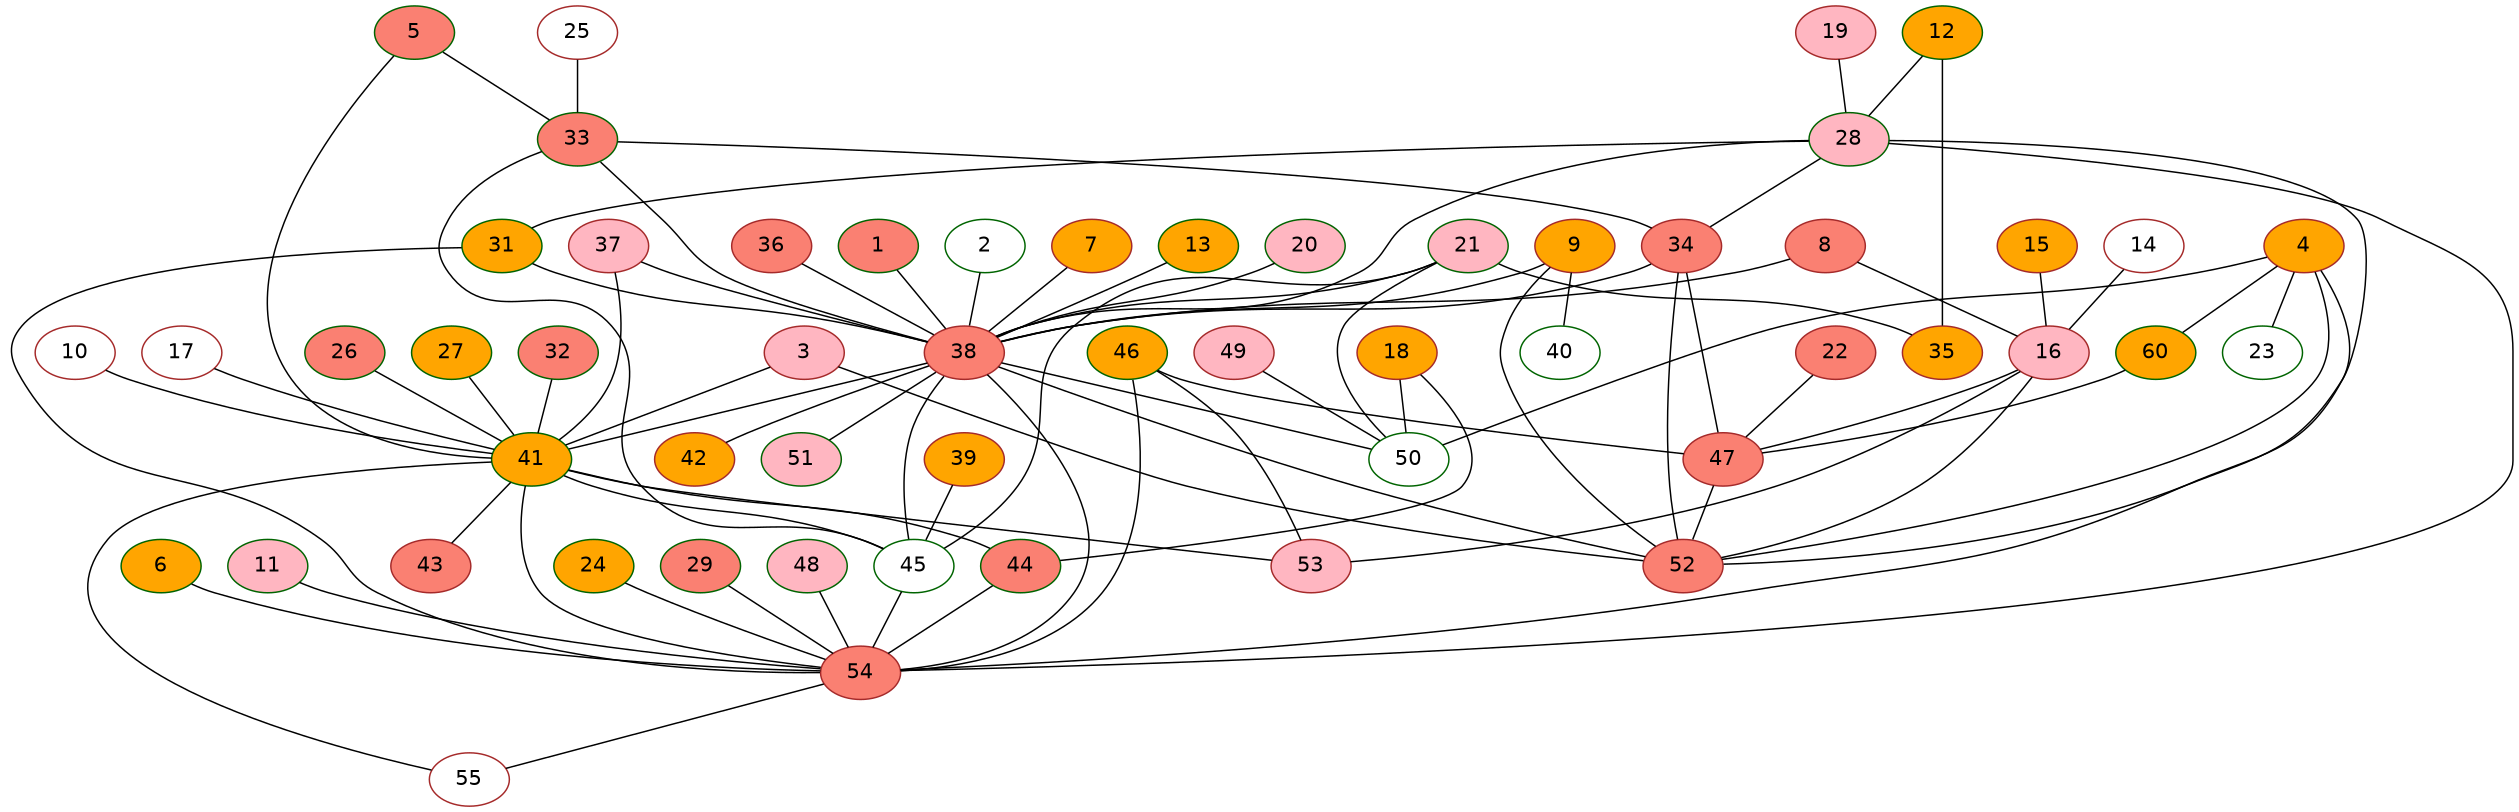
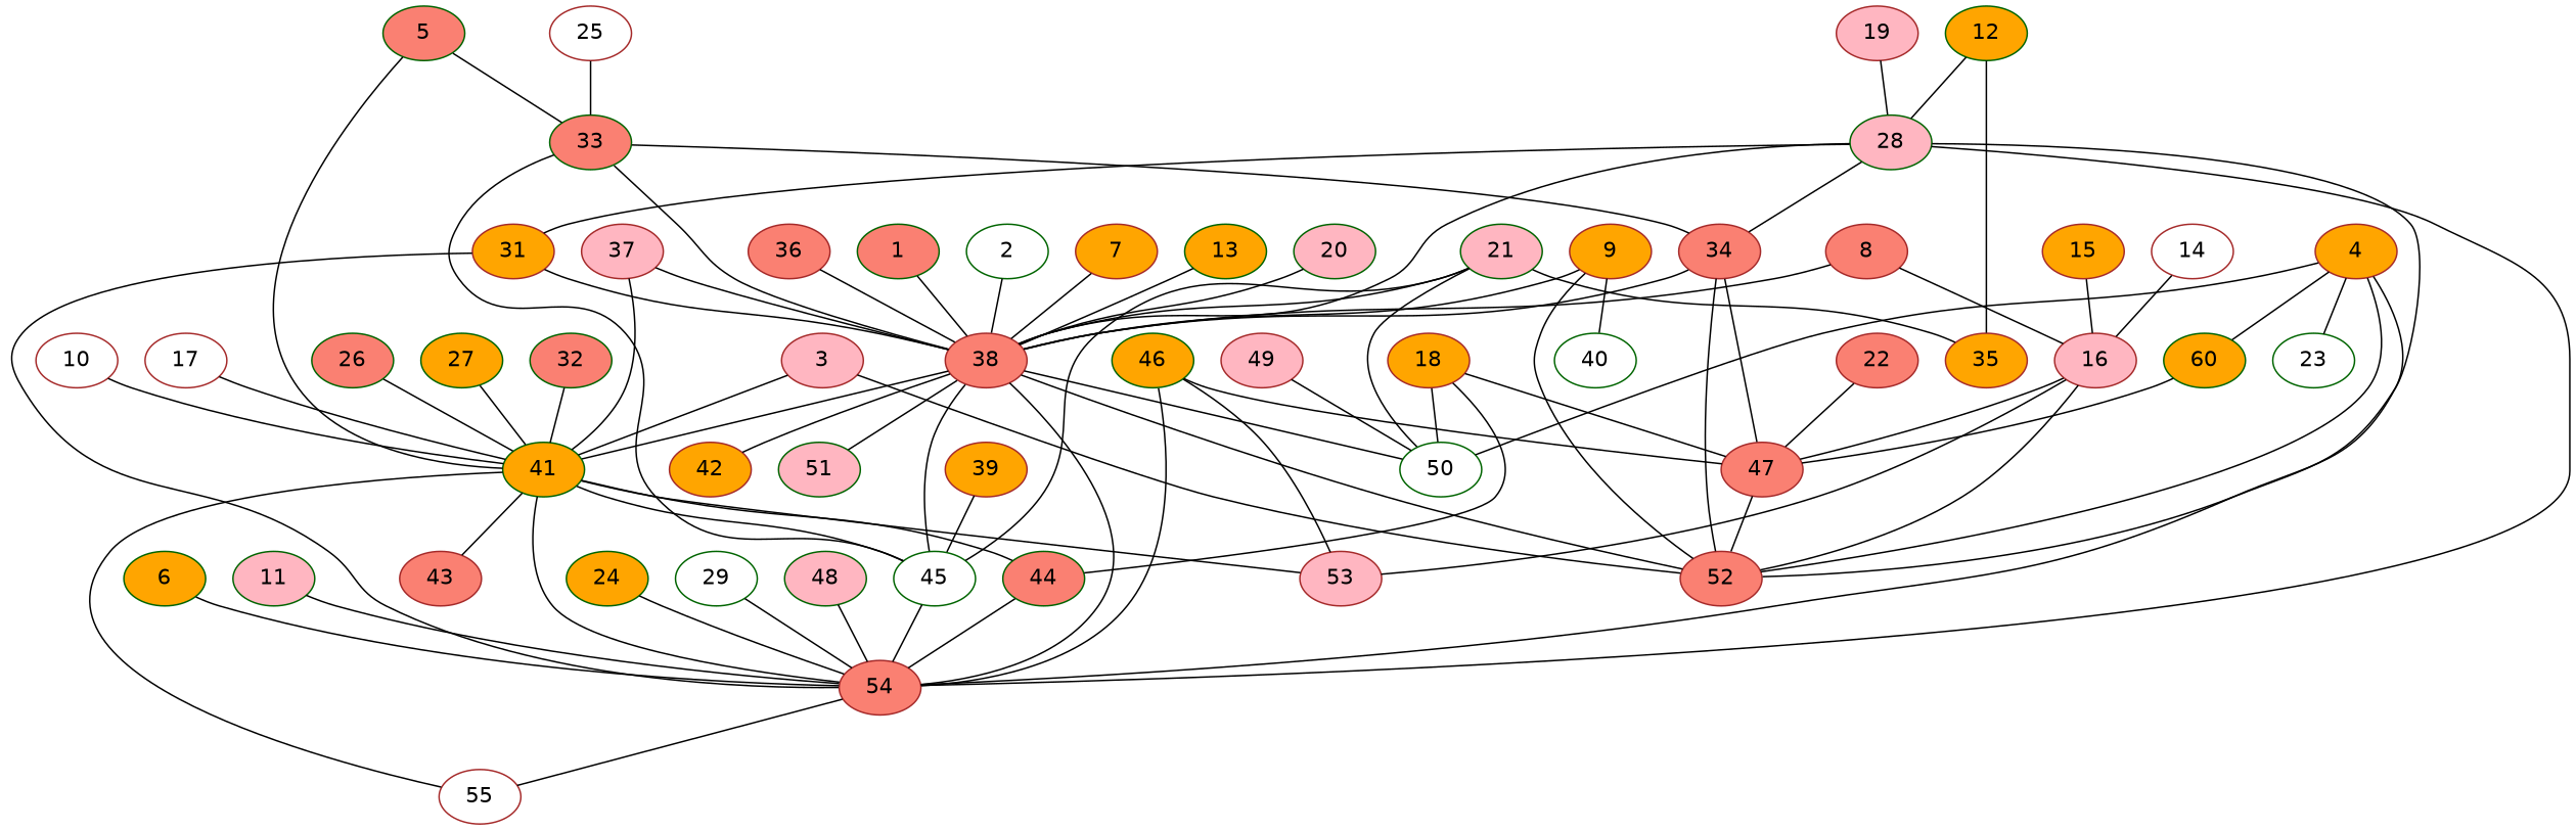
  graph {
    fontname="DejaVu Sans"
    node [color=brown fillcolor=orange fontname="DejaVu Sans" style=filled]
    edge [fontname="DejaVu Sans" weight=1.0]
    1 [color=darkgreen fillcolor=salmon]
    38 [fillcolor=salmon]
    41 [color=darkgreen]
    52 [fillcolor=salmon]
    50 [color=darkgreen fillcolor=white]
    54 [fillcolor=salmon]
    45 [color=darkgreen fillcolor=white]
    42
    51 [color=darkgreen fillcolor=lightpink]
    2 [color=darkgreen fillcolor=white]
    3 [fillcolor=lightpink]
    53 [fillcolor=lightpink]
    44 [color=darkgreen fillcolor=salmon]
    43 [fillcolor=salmon]
    55 [fillcolor=white]
    4
    23 [color=darkgreen fillcolor=white]
    n18 [color=darkgreen label=60]
    47 [fillcolor=salmon]
    5 [color=darkgreen fillcolor=salmon]
    33 [color=darkgreen fillcolor=salmon]
    34 [fillcolor=salmon]
    6 [color=darkgreen]
    7
    8 [fillcolor=salmon]
    16 [fillcolor=lightpink]
    9
    40 [color=darkgreen fillcolor=white]
    10 [fillcolor=white]
    11 [color=darkgreen fillcolor=lightpink]
    12 [color=darkgreen]
    28 [color=darkgreen fillcolor=lightpink]
    35
-   31 [color=darkgreen]
+   31
    13 [color=darkgreen]
    14 [fillcolor=white]
    15
    17 [fillcolor=white]
    18
    19 [fillcolor=lightpink]
    20 [color=darkgreen fillcolor=lightpink]
    21 [color=darkgreen fillcolor=lightpink]
    22 [fillcolor=salmon]
    24 [color=darkgreen]
    25 [fillcolor=white]
    26 [color=darkgreen fillcolor=salmon]
    27 [color=darkgreen]
-   29 [color=darkgreen fillcolor=salmon]
+   29 [color=darkgreen fillcolor=white]
    32 [color=darkgreen fillcolor=salmon]
    36 [fillcolor=salmon]
    37 [fillcolor=lightpink]
    39
    46 [color=darkgreen]
    48 [color=darkgreen fillcolor=lightpink]
    49 [fillcolor=lightpink]
    1 -- 38
    38 -- 41
    38 -- 52
    38 -- 50
    38 -- 54
    38 -- 45
    38 -- 42
    38 -- 51
    41 -- 54
    41 -- 45
    41 -- 53 [weight=2.0]
    41 -- 44 [weight=2.0]
    41 -- 43
    41 -- 55
    54 -- 55
    45 -- 54
    2 -- 38
    3 -- 41
    3 -- 52
    44 -- 54
    4 -- 52
    4 -- 50
    4 -- 54 [weight=2.0]
    4 -- 23
    4 -- n18
    n18 -- 47
    47 -- 52
    5 -- 41
    5 -- 33
    33 -- 38
    33 -- 45
    33 -- 34
    34 -- 38
    34 -- 52
    34 -- 47
    6 -- 54
    7 -- 38
    8 -- 38
    8 -- 16
    16 -- 52
    16 -- 53
    16 -- 47
    9 -- 38
    9 -- 52
    9 -- 40
    10 -- 41
    11 -- 54
    12 -- 28
    12 -- 35
    28 -- 38
    28 -- 52
    28 -- 54 [weight=2.0]
    28 -- 34
    28 -- 31
    31 -- 38
    31 -- 54
    13 -- 38
    14 -- 16
    15 -- 16
    17 -- 41
    18 -- 50
    18 -- 44
+   18 -- 47
    19 -- 28
    20 -- 38
    21 -- 38
    21 -- 50
    21 -- 45
    21 -- 35
    22 -- 47
    24 -- 54
    25 -- 33
    26 -- 41
    27 -- 41
    29 -- 54
    32 -- 41
    36 -- 38
    37 -- 38
    37 -- 41
    39 -- 45
    46 -- 54
    46 -- 53
    46 -- 47
    48 -- 54
    49 -- 50
  }
